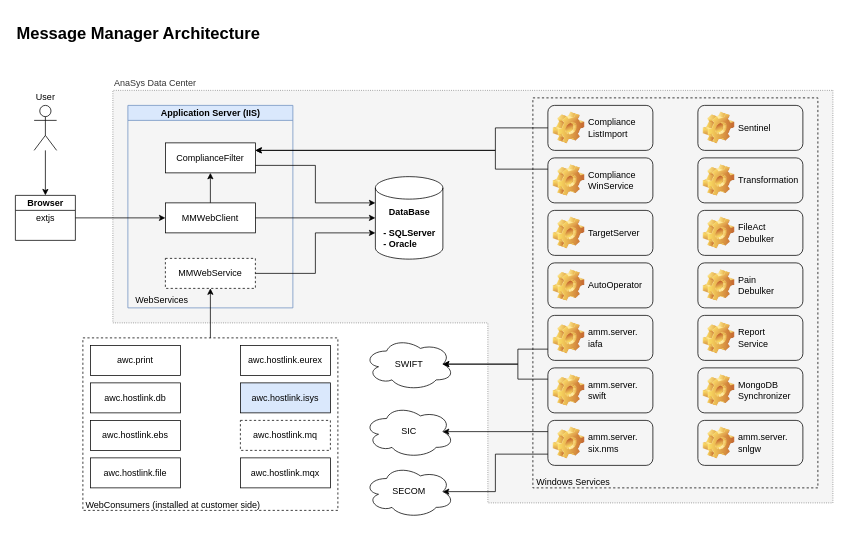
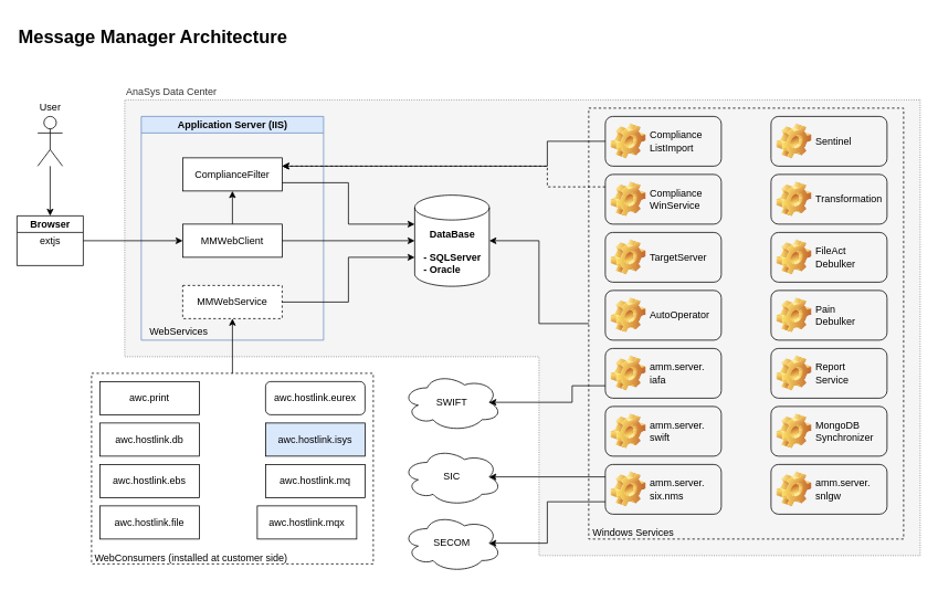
  <mxCell id="0" />
  <mxCell id="1" parent="0" />
  <mxCell id="2" value="AnaSys Data Center" style="shape=corner;whiteSpace=wrap;html=1;fillColor=#f5f5f5;fontSize=12;align=left;direction=south;dx=310;dy=460;dashed=1;dashPattern=1 2;verticalAlign=top;spacingTop=-23;strokeColor=#666666;fontColor=#333333;" vertex="1" parent="1"><mxGeometry x="150" y="120" width="960" height="550" as="geometry" /></mxCell>
  <mxCell id="3" value="&lt;div&gt;Windows Services&lt;/div&gt;" style="rounded=0;whiteSpace=wrap;html=1;dashed=1;fillColor=none;verticalAlign=bottom;spacingTop=0;spacing=1;align=left;spacingLeft=4;" vertex="1" parent="1"><mxGeometry x="710" y="130" width="380" height="520" as="geometry" /></mxCell>
+ <mxCell id="4" style="edgeStyle=orthogonalEdgeStyle;rounded=0;orthogonalLoop=1;jettySize=auto;html=1;exitX=1;exitY=0.5;exitDx=0;exitDy=0;exitPerimeter=0;endArrow=none;endFill=0;fontSize=12;startArrow=classic;startFill=1;" edge="1" parent="1" source="5" target="3"><mxGeometry relative="1" as="geometry" /></mxCell>
  <mxCell id="5" value="&lt;div align=&quot;center&quot;&gt;DataBase&lt;/div&gt;&lt;div align=&quot;left&quot;&gt;&lt;br&gt;&lt;/div&gt;&lt;div align=&quot;left&quot;&gt;- SQLServer&lt;/div&gt;&lt;div align=&quot;left&quot;&gt;- Oracle&lt;br&gt;&lt;/div&gt;" style="shape=cylinder3;whiteSpace=wrap;html=1;boundedLbl=1;backgroundOutline=1;size=15;fontStyle=1;align=left;spacingLeft=9;" vertex="1" parent="1"><mxGeometry x="500" y="235" width="90" height="110" as="geometry" /></mxCell>
  <mxCell id="6" value="Application Server (IIS)" style="swimlane;html=1;startSize=20;horizontal=1;containerType=tree;fillColor=#dae8fc;strokeColor=#6c8ebf;" vertex="1" parent="1"><mxGeometry x="170" y="140" width="220" height="270" as="geometry"><mxRectangle x="190" y="210" width="160" height="20" as="alternateBounds" /></mxGeometry></mxCell>
  <mxCell id="7" style="edgeStyle=orthogonalEdgeStyle;rounded=0;orthogonalLoop=1;jettySize=auto;html=1;exitX=0.5;exitY=0;exitDx=0;exitDy=0;entryX=0.5;entryY=1;entryDx=0;entryDy=0;" edge="1" parent="6" source="8" target="9"><mxGeometry relative="1" as="geometry" /></mxCell>
  <mxCell id="8" value="MMWebClient" style="whiteSpace=wrap;html=1;treeFolding=1;treeMoving=1;newEdgeStyle={&quot;edgeStyle&quot;:&quot;elbowEdgeStyle&quot;,&quot;startArrow&quot;:&quot;none&quot;,&quot;endArrow&quot;:&quot;none&quot;};" vertex="1" parent="6"><mxGeometry x="50" y="130" width="120" height="40" as="geometry" /></mxCell>
  <mxCell id="9" value="ComplianceFilter" style="whiteSpace=wrap;html=1;treeFolding=1;treeMoving=1;newEdgeStyle={&quot;edgeStyle&quot;:&quot;elbowEdgeStyle&quot;,&quot;startArrow&quot;:&quot;none&quot;,&quot;endArrow&quot;:&quot;none&quot;};" vertex="1" parent="6"><mxGeometry x="50" y="50" width="120" height="40" as="geometry" /></mxCell>
  <mxCell id="10" value="MMWebService" style="whiteSpace=wrap;html=1;treeFolding=1;treeMoving=1;newEdgeStyle={&quot;edgeStyle&quot;:&quot;elbowEdgeStyle&quot;,&quot;startArrow&quot;:&quot;none&quot;,&quot;endArrow&quot;:&quot;none&quot;};dashed=1;" vertex="1" parent="6"><mxGeometry x="50" y="204" width="120" height="40" as="geometry" /></mxCell>
  <mxCell id="11" value="WebServices" style="text;html=1;align=center;verticalAlign=middle;resizable=0;points=[];autosize=1;" vertex="1" parent="6"><mxGeometry y="250" width="90" height="20" as="geometry" /></mxCell>
  <mxCell id="12" style="edgeStyle=orthogonalEdgeStyle;rounded=0;orthogonalLoop=1;jettySize=auto;html=1;entryX=0;entryY=0.5;entryDx=0;entryDy=0;entryPerimeter=0;" edge="1" parent="1" source="8" target="5"><mxGeometry relative="1" as="geometry"><mxPoint x="270" y="300" as="targetPoint" /></mxGeometry></mxCell>
  <mxCell id="13" style="edgeStyle=orthogonalEdgeStyle;rounded=0;orthogonalLoop=1;jettySize=auto;html=1;entryX=0;entryY=0;entryDx=0;entryDy=35;entryPerimeter=0;exitX=1;exitY=0.75;exitDx=0;exitDy=0;" edge="1" parent="1" source="9" target="5"><mxGeometry relative="1" as="geometry"><mxPoint x="520" y="268" as="targetPoint" /></mxGeometry></mxCell>
  <mxCell id="14" style="edgeStyle=orthogonalEdgeStyle;rounded=0;orthogonalLoop=1;jettySize=auto;html=1;entryX=0;entryY=0;entryDx=0;entryDy=75;entryPerimeter=0;" edge="1" parent="1" source="10" target="5"><mxGeometry relative="1" as="geometry" /></mxCell>
  <mxCell id="15" style="edgeStyle=orthogonalEdgeStyle;rounded=0;orthogonalLoop=1;jettySize=auto;html=1;entryX=0.5;entryY=0;entryDx=0;entryDy=0;endArrow=classic;endFill=1;fontSize=12;" edge="1" parent="1" source="16" target="18"><mxGeometry relative="1" as="geometry" /></mxCell>
  <mxCell id="16" value="User" style="shape=umlActor;verticalLabelPosition=bottom;verticalAlign=top;html=1;outlineConnect=0;horizontal=1;spacingTop=-85;" vertex="1" parent="1"><mxGeometry x="45" y="140" width="30" height="60" as="geometry" /></mxCell>
  <mxCell id="17" style="edgeStyle=orthogonalEdgeStyle;rounded=0;orthogonalLoop=1;jettySize=auto;html=1;entryX=0;entryY=0.5;entryDx=0;entryDy=0;" edge="1" parent="1" source="18" target="8"><mxGeometry relative="1" as="geometry" /></mxCell>
  <mxCell id="18" value="Browser" style="swimlane;html=1;startSize=20;horizontal=1;containerType=tree;" vertex="1" parent="1"><mxGeometry x="20" y="260" width="80" height="60" as="geometry" /></mxCell>
  <mxCell id="19" style="edgeStyle=orthogonalEdgeStyle;rounded=0;orthogonalLoop=1;jettySize=auto;html=1;exitX=0;exitY=0.5;exitDx=0;exitDy=0;entryX=1;entryY=0.25;entryDx=0;entryDy=0;endArrow=classic;endFill=1;fontSize=12;" edge="1" parent="1" source="20" target="9"><mxGeometry relative="1" as="geometry"><Array as="points"><mxPoint x="660" y="170" /><mxPoint x="660" y="200" /></Array></mxGeometry></mxCell>
  <mxCell id="20" value="&lt;div&gt;Compliance&lt;/div&gt;&lt;div&gt;ListImport&lt;br&gt;&lt;/div&gt;" style="label;whiteSpace=wrap;html=1;image=img/clipart/Gear_128x128.png;fillColor=none;align=left;fontStyle=0" vertex="1" parent="1"><mxGeometry x="730" y="140" width="140" height="60" as="geometry" /></mxCell>
- <mxCell id="21" style="edgeStyle=orthogonalEdgeStyle;rounded=0;orthogonalLoop=1;jettySize=auto;html=1;exitX=0;exitY=0.25;exitDx=0;exitDy=0;entryX=1;entryY=0.25;entryDx=0;entryDy=0;endArrow=classic;endFill=1;fontSize=12;" edge="1" parent="1" source="22" target="9"><mxGeometry relative="1" as="geometry"><Array as="points"><mxPoint x="660" y="225" /><mxPoint x="660" y="200" /></Array></mxGeometry></mxCell>
+ <mxCell id="21" style="edgeStyle=orthogonalEdgeStyle;rounded=0;orthogonalLoop=1;jettySize=auto;html=1;exitX=0;exitY=0.25;exitDx=0;exitDy=0;entryX=1;entryY=0.25;entryDx=0;entryDy=0;endArrow=classic;endFill=1;fontSize=12;dashed=1;" edge="1" parent="1" source="22" target="9"><mxGeometry relative="1" as="geometry"><Array as="points"><mxPoint x="660" y="225" /><mxPoint x="660" y="200" /></Array></mxGeometry></mxCell>
  <mxCell id="22" value="&lt;div&gt;Compliance&lt;/div&gt;&lt;div&gt;WinService&lt;br&gt;&lt;/div&gt;" style="label;whiteSpace=wrap;html=1;image=img/clipart/Gear_128x128.png;fillColor=none;align=left;fontStyle=0" vertex="1" parent="1"><mxGeometry x="730" y="210" width="140" height="60" as="geometry" /></mxCell>
  <mxCell id="23" value="TargetServer" style="label;whiteSpace=wrap;html=1;image=img/clipart/Gear_128x128.png;fillColor=none;align=left;fontStyle=0" vertex="1" parent="1"><mxGeometry x="730" y="280" width="140" height="60" as="geometry" /></mxCell>
  <mxCell id="24" value="&lt;div&gt;SWIFT&lt;/div&gt;" style="ellipse;shape=cloud;whiteSpace=wrap;html=1;fillColor=none;align=center;" vertex="1" parent="1"><mxGeometry x="485" y="450" width="120" height="70" as="geometry" /></mxCell>
  <mxCell id="25" value="SIC" style="ellipse;shape=cloud;whiteSpace=wrap;html=1;fillColor=none;align=center;" vertex="1" parent="1"><mxGeometry x="485" y="540" width="120" height="70" as="geometry" /></mxCell>
  <mxCell id="26" value="SECOM" style="ellipse;shape=cloud;whiteSpace=wrap;html=1;fillColor=none;align=center;" vertex="1" parent="1"><mxGeometry x="485" y="620" width="120" height="70" as="geometry" /></mxCell>
  <mxCell id="27" value="Message Manager Architecture" style="text;html=1;strokeColor=none;fillColor=none;align=left;verticalAlign=middle;whiteSpace=wrap;rounded=0;fontStyle=1;fontSize=22;" vertex="1" parent="1"><mxGeometry x="20" y="20" width="400" height="50" as="geometry" /></mxCell>
  <mxCell id="28" value="extjs" style="text;html=1;align=center;verticalAlign=middle;resizable=0;points=[];autosize=1;fontSize=12;" vertex="1" parent="1"><mxGeometry x="40" y="280" width="40" height="20" as="geometry" /></mxCell>
  <mxCell id="29" value="AutoOperator" style="label;whiteSpace=wrap;html=1;image=img/clipart/Gear_128x128.png;fillColor=none;align=left;fontStyle=0" vertex="1" parent="1"><mxGeometry x="730" y="350" width="140" height="60" as="geometry" /></mxCell>
  <mxCell id="30" style="edgeStyle=orthogonalEdgeStyle;rounded=0;orthogonalLoop=1;jettySize=auto;html=1;exitX=0.5;exitY=0;exitDx=0;exitDy=0;entryX=0.5;entryY=1;entryDx=0;entryDy=0;startArrow=none;startFill=0;endArrow=classic;endFill=1;fontSize=12;" edge="1" parent="1" source="31" target="10"><mxGeometry relative="1" as="geometry" /></mxCell>
  <mxCell id="31" value="WebConsumers (installed at customer side)" style="rounded=0;whiteSpace=wrap;html=1;dashed=1;fillColor=none;verticalAlign=bottom;spacingTop=0;spacing=0;align=left;spacingLeft=4;" vertex="1" parent="1"><mxGeometry x="110" y="450" width="340" height="230" as="geometry" /></mxCell>
  <mxCell id="32" value="awc.hostlink.db" style="html=1;whiteSpace=wrap;container=1;recursiveResize=0;collapsible=0;spacingLeft=0;" vertex="1" parent="1"><mxGeometry x="120" y="510" width="120" height="40" as="geometry" /></mxCell>
  <mxCell id="33" value="&lt;div&gt;awc.hostlink.ebs&lt;/div&gt;" style="html=1;whiteSpace=wrap;container=1;recursiveResize=0;collapsible=0;spacingLeft=0;" vertex="1" parent="1"><mxGeometry x="120" y="560" width="120" height="40" as="geometry" /></mxCell>
  <mxCell id="34" value="awc.hostlink.file" style="html=1;whiteSpace=wrap;container=1;recursiveResize=0;collapsible=0;spacingLeft=0;" vertex="1" parent="1"><mxGeometry x="120" y="610" width="120" height="40" as="geometry" /></mxCell>
  <mxCell id="35" value="awc.hostlink.isys" style="html=1;whiteSpace=wrap;container=1;recursiveResize=0;collapsible=0;spacingLeft=0;fillColor=#dae8fc;" vertex="1" parent="1"><mxGeometry x="320" y="510" width="120" height="40" as="geometry" /></mxCell>
- <mxCell id="36" value="awc.hostlink.mq" style="html=1;whiteSpace=wrap;container=1;recursiveResize=0;collapsible=0;spacingLeft=0;dashed=1;" vertex="1" parent="1"><mxGeometry x="320" y="560" width="120" height="40" as="geometry" /></mxCell>
- <mxCell id="37" value="awc.hostlink.mqx" style="html=1;whiteSpace=wrap;container=1;recursiveResize=0;collapsible=0;spacingLeft=0;" vertex="1" parent="1"><mxGeometry x="320" y="610" width="120" height="40" as="geometry" /></mxCell>
+ <mxCell id="36" value="awc.hostlink.mq" style="html=1;whiteSpace=wrap;container=1;recursiveResize=0;collapsible=0;spacingLeft=0;" vertex="1" parent="1"><mxGeometry x="320" y="560" width="120" height="40" as="geometry" /></mxCell>
+ <mxCell id="37" value="awc.hostlink.mqx" style="html=1;whiteSpace=wrap;container=1;recursiveResize=0;collapsible=0;spacingLeft=0;" vertex="1" parent="1"><mxGeometry x="310" y="610" width="120" height="40" as="geometry" /></mxCell>
  <mxCell id="38" value="awc.print" style="html=1;whiteSpace=wrap;container=1;recursiveResize=0;collapsible=0;spacingLeft=0;" vertex="1" parent="1"><mxGeometry x="120" y="460" width="120" height="40" as="geometry" /></mxCell>
- <mxCell id="39" value="awc.hostlink.eurex" style="html=1;whiteSpace=wrap;container=1;recursiveResize=0;collapsible=0;spacingLeft=0;" vertex="1" parent="1"><mxGeometry x="320" y="460" width="120" height="40" as="geometry" /></mxCell>
+ <mxCell id="39" value="awc.hostlink.eurex" style="html=1;whiteSpace=wrap;container=1;recursiveResize=0;collapsible=0;spacingLeft=0;rounded=1;" vertex="1" parent="1"><mxGeometry x="320" y="460" width="120" height="40" as="geometry" /></mxCell>
  <mxCell id="40" style="edgeStyle=orthogonalEdgeStyle;rounded=0;orthogonalLoop=1;jettySize=auto;html=1;exitX=0;exitY=0.75;exitDx=0;exitDy=0;endArrow=classic;endFill=1;fontSize=12;entryX=0.875;entryY=0.5;entryDx=0;entryDy=0;entryPerimeter=0;" edge="1" parent="1" source="41" target="24"><mxGeometry relative="1" as="geometry"><mxPoint x="640" y="470" as="targetPoint" /><Array as="points"><mxPoint x="690" y="465" /><mxPoint x="690" y="485" /></Array></mxGeometry></mxCell>
  <mxCell id="41" value="&lt;div&gt;amm.server.&lt;/div&gt;&lt;div&gt;iafa&lt;br&gt;&lt;/div&gt;" style="label;whiteSpace=wrap;html=1;image=img/clipart/Gear_128x128.png;fillColor=none;align=left;fontStyle=0" vertex="1" parent="1"><mxGeometry x="730" y="420" width="140" height="60" as="geometry" /></mxCell>
- <mxCell id="42" style="edgeStyle=orthogonalEdgeStyle;rounded=0;orthogonalLoop=1;jettySize=auto;html=1;exitX=0;exitY=0.25;exitDx=0;exitDy=0;entryX=0.875;entryY=0.5;entryDx=0;entryDy=0;entryPerimeter=0;endArrow=classic;endFill=1;fontSize=12;" edge="1" parent="1" source="43" target="24"><mxGeometry relative="1" as="geometry"><Array as="points"><mxPoint x="690" y="505" /><mxPoint x="690" y="485" /></Array></mxGeometry></mxCell>
  <mxCell id="43" value="&lt;div&gt;amm.server.&lt;/div&gt;&lt;div&gt;swift&lt;/div&gt;" style="label;whiteSpace=wrap;html=1;image=img/clipart/Gear_128x128.png;fillColor=none;align=left;fontStyle=0" vertex="1" parent="1"><mxGeometry x="730" y="490" width="140" height="60" as="geometry" /></mxCell>
  <mxCell id="44" style="edgeStyle=orthogonalEdgeStyle;rounded=0;orthogonalLoop=1;jettySize=auto;html=1;exitX=0;exitY=0.25;exitDx=0;exitDy=0;entryX=0.875;entryY=0.5;entryDx=0;entryDy=0;entryPerimeter=0;endArrow=classic;endFill=1;fontSize=12;" edge="1" parent="1" source="46" target="25"><mxGeometry relative="1" as="geometry" /></mxCell>
  <mxCell id="45" style="edgeStyle=orthogonalEdgeStyle;rounded=0;orthogonalLoop=1;jettySize=auto;html=1;exitX=0;exitY=0.75;exitDx=0;exitDy=0;entryX=0.875;entryY=0.5;entryDx=0;entryDy=0;entryPerimeter=0;endArrow=classic;endFill=1;fontSize=12;" edge="1" parent="1" source="46" target="26"><mxGeometry relative="1" as="geometry"><Array as="points"><mxPoint x="660" y="605" /><mxPoint x="660" y="655" /></Array></mxGeometry></mxCell>
  <mxCell id="46" value="&lt;div&gt;amm.server.&lt;/div&gt;&lt;div&gt;six.nms&lt;br&gt;&lt;/div&gt;" style="label;whiteSpace=wrap;html=1;image=img/clipart/Gear_128x128.png;fillColor=none;align=left;fontStyle=0" vertex="1" parent="1"><mxGeometry x="730" y="560" width="140" height="60" as="geometry" /></mxCell>
  <mxCell id="47" value="Transformation" style="label;whiteSpace=wrap;html=1;image=img/clipart/Gear_128x128.png;fillColor=none;align=left;fontStyle=0" vertex="1" parent="1"><mxGeometry x="930" y="210" width="140" height="60" as="geometry" /></mxCell>
  <mxCell id="48" value="Sentinel" style="label;whiteSpace=wrap;html=1;image=img/clipart/Gear_128x128.png;fillColor=none;align=left;fontStyle=0" vertex="1" parent="1"><mxGeometry x="930" y="140" width="140" height="60" as="geometry" /></mxCell>
  <mxCell id="49" value="&lt;div&gt;FileAct&lt;/div&gt;&lt;div&gt;Debulker&lt;/div&gt;" style="label;whiteSpace=wrap;html=1;image=img/clipart/Gear_128x128.png;fillColor=none;align=left;fontStyle=0" vertex="1" parent="1"><mxGeometry x="930" y="280" width="140" height="60" as="geometry" /></mxCell>
  <mxCell id="50" value="&lt;div&gt;Pain&lt;/div&gt;&lt;div&gt;Debulker&lt;/div&gt;" style="label;whiteSpace=wrap;html=1;image=img/clipart/Gear_128x128.png;fillColor=none;align=left;fontStyle=0" vertex="1" parent="1"><mxGeometry x="930" y="350" width="140" height="60" as="geometry" /></mxCell>
  <mxCell id="51" value="&lt;div&gt;Report&lt;/div&gt;&lt;div&gt;Service&lt;br&gt;&lt;/div&gt;" style="label;whiteSpace=wrap;html=1;image=img/clipart/Gear_128x128.png;fillColor=none;align=left;fontStyle=0" vertex="1" parent="1"><mxGeometry x="930" y="420" width="140" height="60" as="geometry" /></mxCell>
  <mxCell id="52" value="&lt;div&gt;MongoDB&lt;/div&gt;&lt;div&gt;Synchronizer&lt;br&gt;&lt;/div&gt;" style="label;whiteSpace=wrap;html=1;image=img/clipart/Gear_128x128.png;fillColor=none;align=left;fontStyle=0" vertex="1" parent="1"><mxGeometry x="930" y="490" width="140" height="60" as="geometry" /></mxCell>
  <mxCell id="53" value="&lt;div&gt;amm.server.&lt;/div&gt;&lt;div&gt;snlgw&lt;br&gt;&lt;/div&gt;" style="label;whiteSpace=wrap;html=1;image=img/clipart/Gear_128x128.png;fillColor=none;align=left;fontStyle=0" vertex="1" parent="1"><mxGeometry x="930" y="560" width="140" height="60" as="geometry" /></mxCell>
